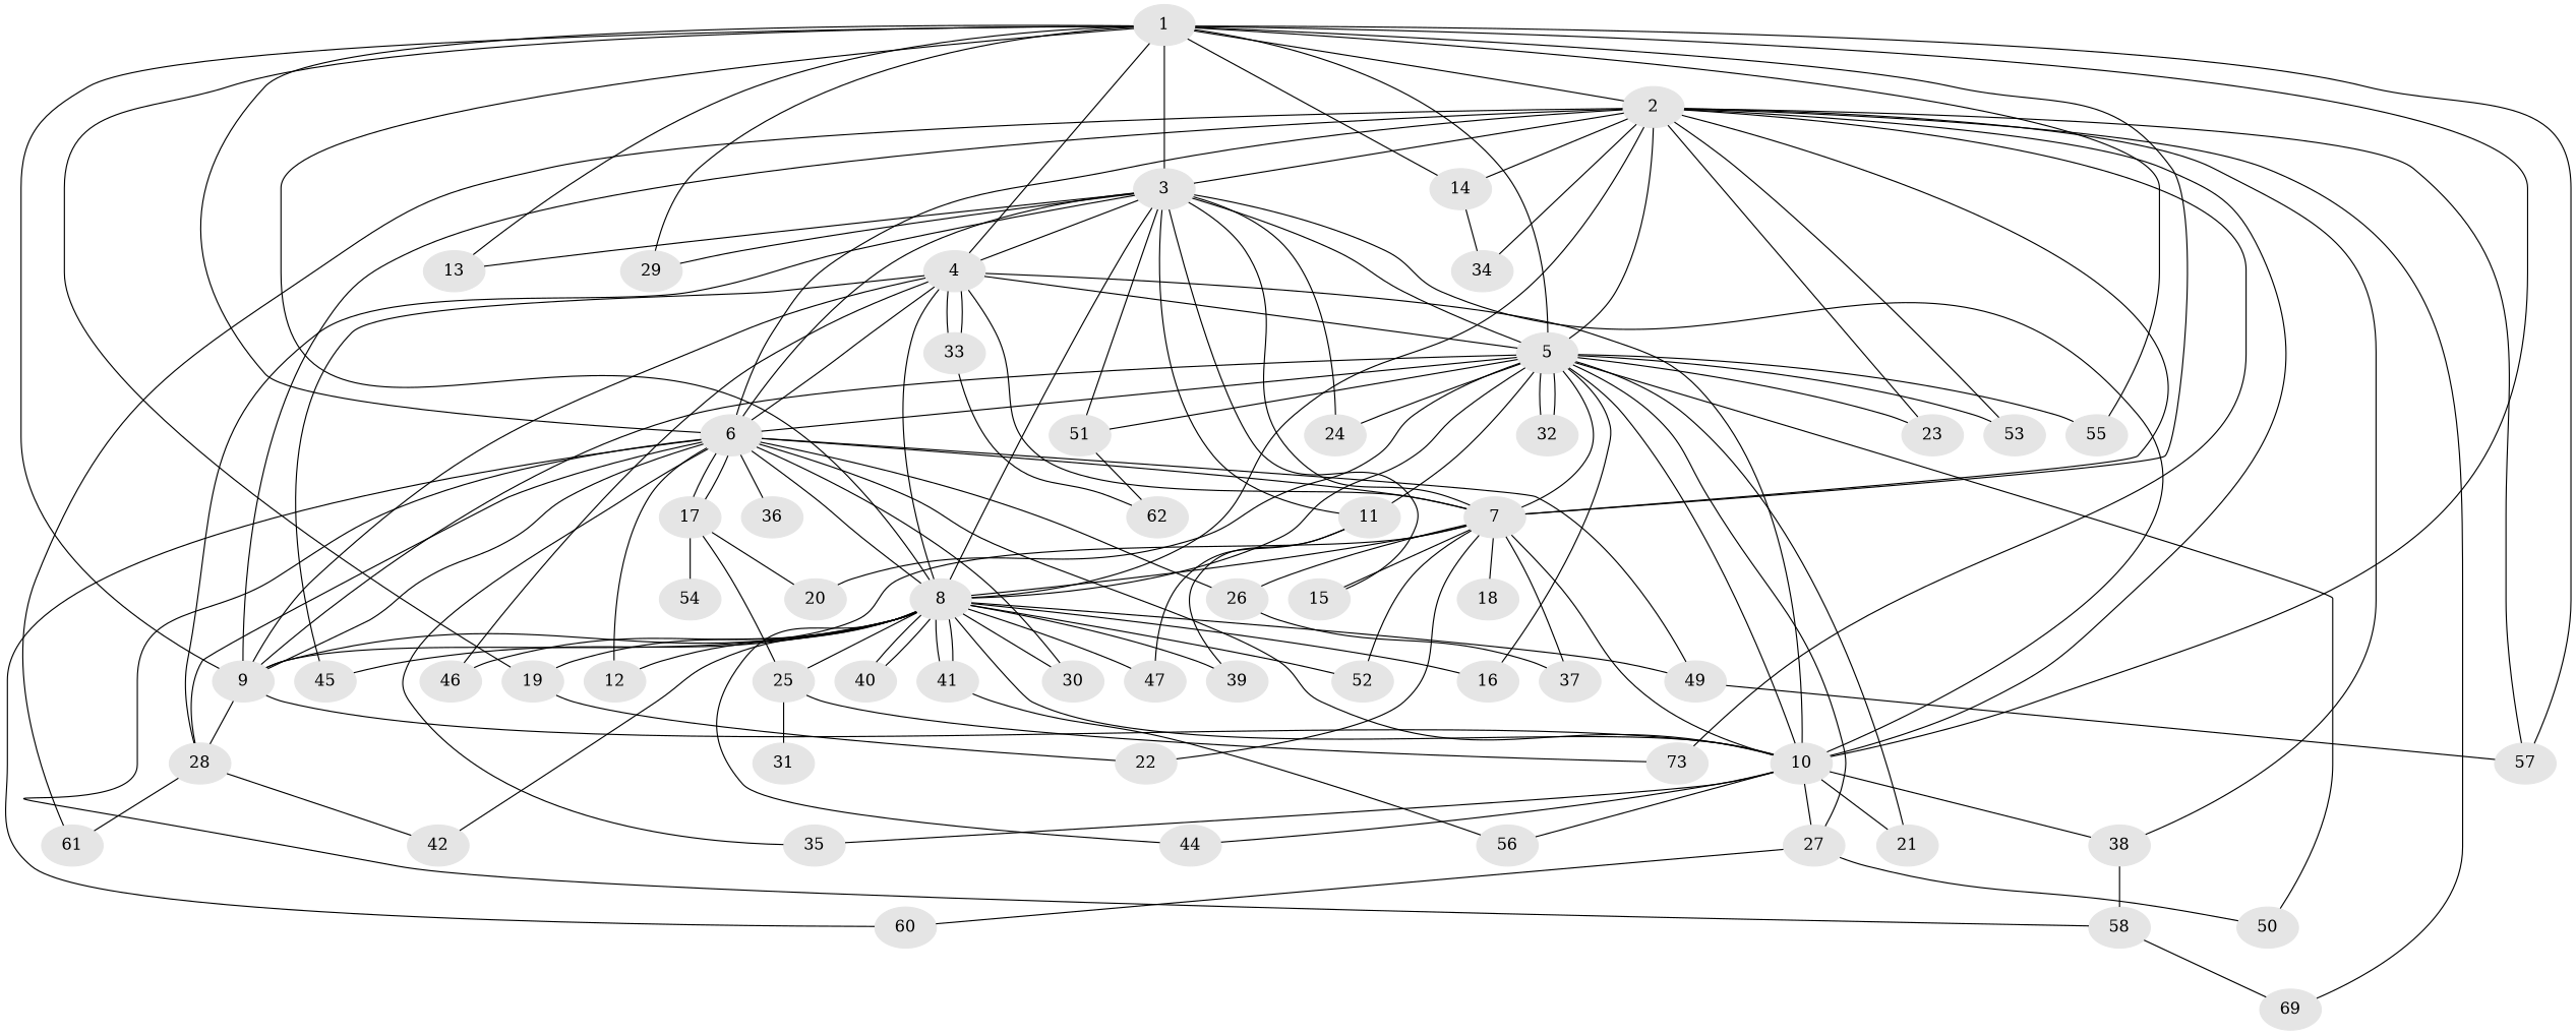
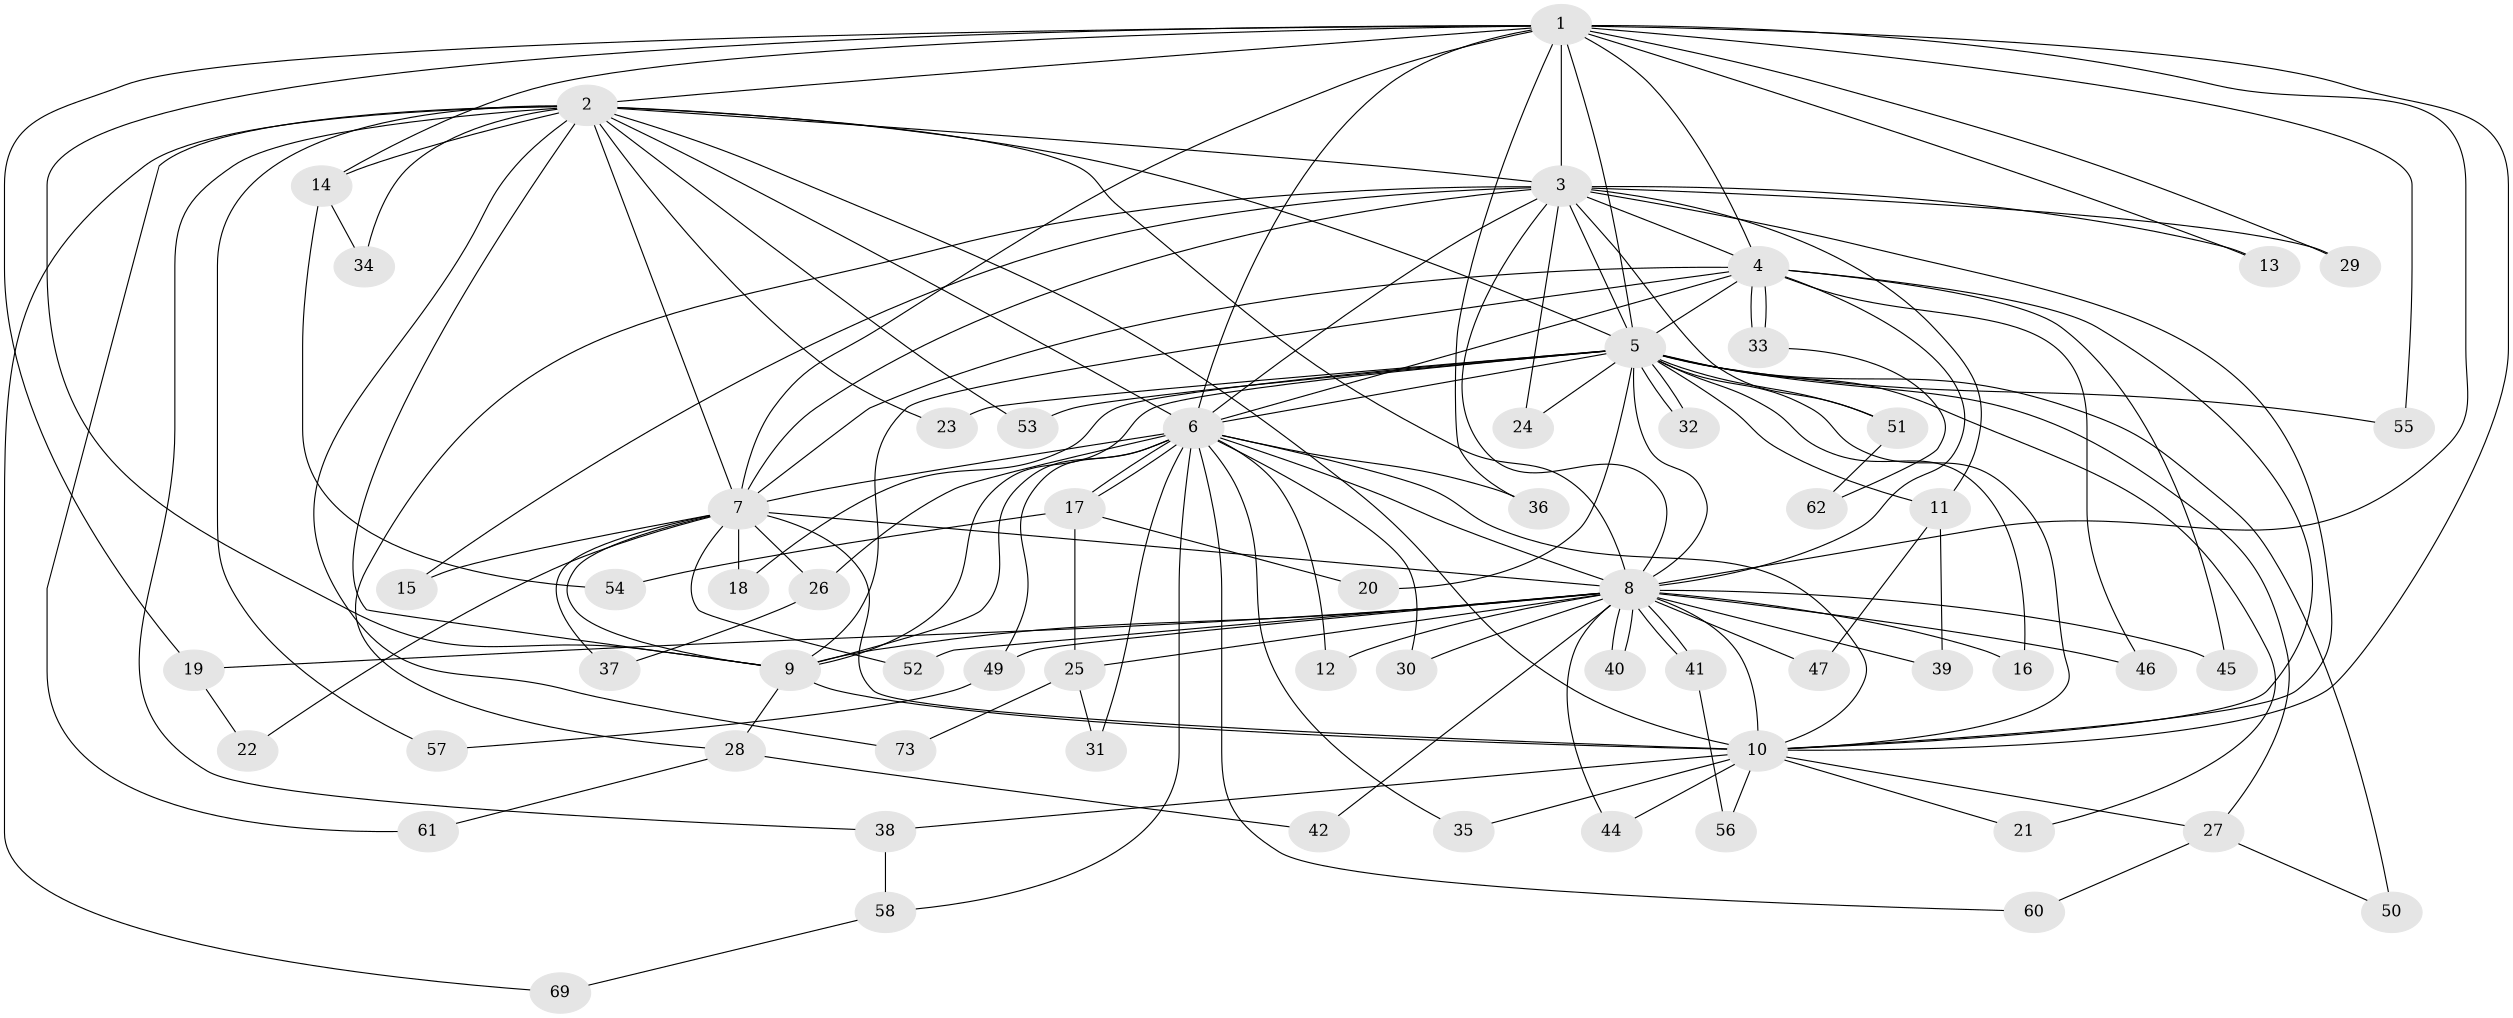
  graph {
    node [color=gray90 style=filled]
    1
    2
    3
    4
    5
    6
    7
    8
    9
    10
    13
    14
    19
    29
    36
    55
    23
    34
    38
    n20 [label=73]
    53
    57
    n23 [label=69]
    61
    11
    15
    24
    28
    51
    33
    45
    46
    16
    20
    21
    27
    32
    50
    12
    17
    26
    30
    31
    35
    49
    58
    60
    18
    22
    37
    52
    25
    39
    40
    41
    42
    44
    47
    56
    54
    62
    1 -- 2
    1 -- 3
    1 -- 4
    1 -- 5
    1 -- 6
    1 -- 7
    1 -- 8
    1 -- 9
    1 -- 10
    1 -- 13
    1 -- 14
    1 -- 19
    1 -- 29
-   1 -- 57
+   1 -- 36
    1 -- 55
    2 -- 3
    2 -- 5
    2 -- 6
    2 -- 7
    2 -- 8
    2 -- 9
    2 -- 10
    2 -- 14
    2 -- 23
    2 -- 34
    2 -- 38
    2 -- n20
    2 -- 53
    2 -- 57
    2 -- n23
    2 -- 61
    3 -- 4
    3 -- 5
    3 -- 6
    3 -- 7
    3 -- 8
    3 -- 10
    3 -- 13
    3 -- 29
    3 -- 11
    3 -- 15
    3 -- 24
    3 -- 28
    3 -- 51
    4 -- 5
    4 -- 6
    4 -- 7
    4 -- 8
    4 -- 9
    4 -- 10
    4 -- 33
    4 -- 33
    4 -- 45
    4 -- 46
    5 -- 6
-   5 -- 7
+   5 -- 18
    5 -- 8
    5 -- 9
    5 -- 10
    5 -- 55
    5 -- 23
    5 -- 53
    5 -- 11
    5 -- 24
    5 -- 51
    5 -- 16
    5 -- 20
    5 -- 21
    5 -- 27
    5 -- 32
    5 -- 32
    5 -- 50
    6 -- 7
    6 -- 8
    6 -- 9
    6 -- 10
    6 -- 36
    6 -- 12
    6 -- 17
    6 -- 17
    6 -- 26
    6 -- 30
-   6 -- 28
+   6 -- 31
    6 -- 35
    6 -- 49
    6 -- 58
    6 -- 60
    7 -- 8
    7 -- 9
    7 -- 10
    7 -- 15
    7 -- 26
    7 -- 18
    7 -- 22
    7 -- 37
    7 -- 52
    8 -- 9
    8 -- 10
    8 -- 19
    8 -- 45
    8 -- 46
    8 -- 16
    8 -- 12
    8 -- 30
    8 -- 49
    8 -- 52
    8 -- 25
    8 -- 39
    8 -- 40
    8 -- 40
    8 -- 41
    8 -- 41
    8 -- 42
    8 -- 44
    8 -- 47
    9 -- 10
    9 -- 28
    10 -- 38
    10 -- 21
    10 -- 27
    10 -- 35
    10 -- 44
    10 -- 56
    14 -- 34
+   14 -- 54
    19 -- 22
    38 -- 58
    11 -- 39
    11 -- 47
    28 -- 61
    28 -- 42
    51 -- 62
    33 -- 62
    27 -- 50
    27 -- 60
    17 -- 20
    17 -- 25
    17 -- 54
    26 -- 37
    49 -- 57
    58 -- n23
    25 -- n20
    25 -- 31
    41 -- 56
  }
